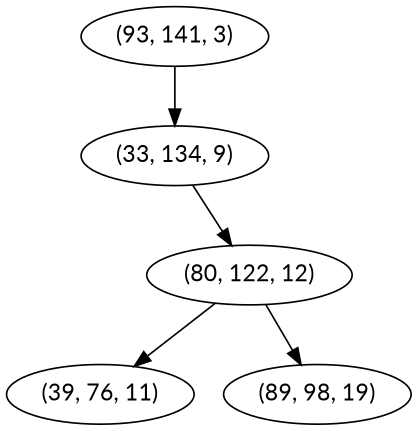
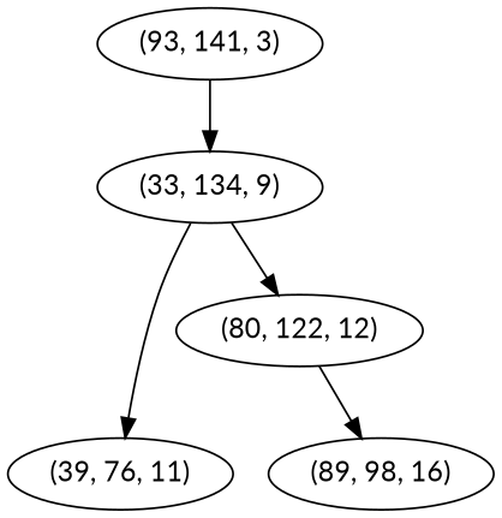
  digraph {
    fontname=Lato
    node [fontname=Lato]
    edge [fontname=Lato]
    n1 [label="(93, 141, 3)"]
    "(33, 134, 9)"
    "(39, 76, 11)"
    "(80, 122, 12)"
-   "(89, 98, 16)" [label="(89, 98, 19)"]
+   "(89, 98, 16)"
    n1 -> "(33, 134, 9)"
-   "(80, 122, 12)" -> "(39, 76, 11)"
+   "(33, 134, 9)" -> "(39, 76, 11)"
    "(33, 134, 9)" -> "(80, 122, 12)"
    "(80, 122, 12)" -> "(89, 98, 16)"
  }
